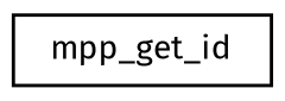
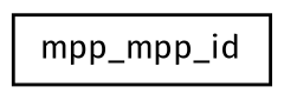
  digraph {
    rankdir=LR
    fontname="Fira Sans"
-   n1 [color=black fillcolor=white fontname="Fira Sans" fontsize=10 height=0.2 label=mpp_get_id shape=record style=filled width=0.4]
+   n1 [color=black fillcolor=white fontname="Fira Sans" fontsize=10 height=0.2 label=mpp_mpp_id shape=record style=filled width=0.4]
  }
